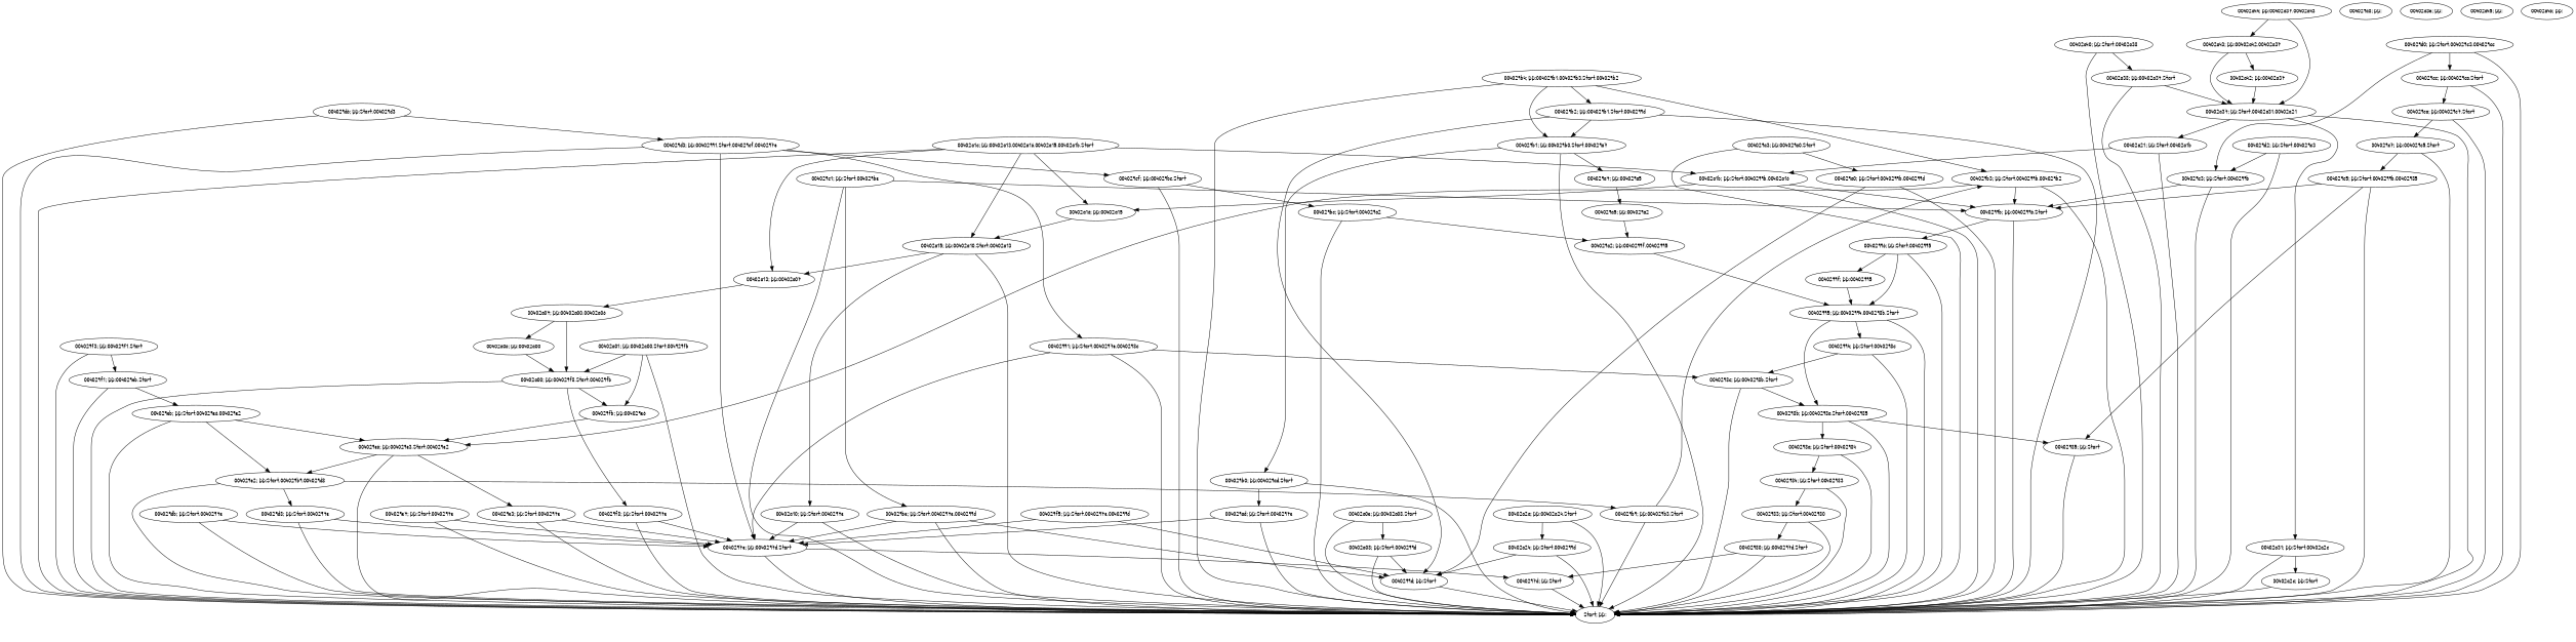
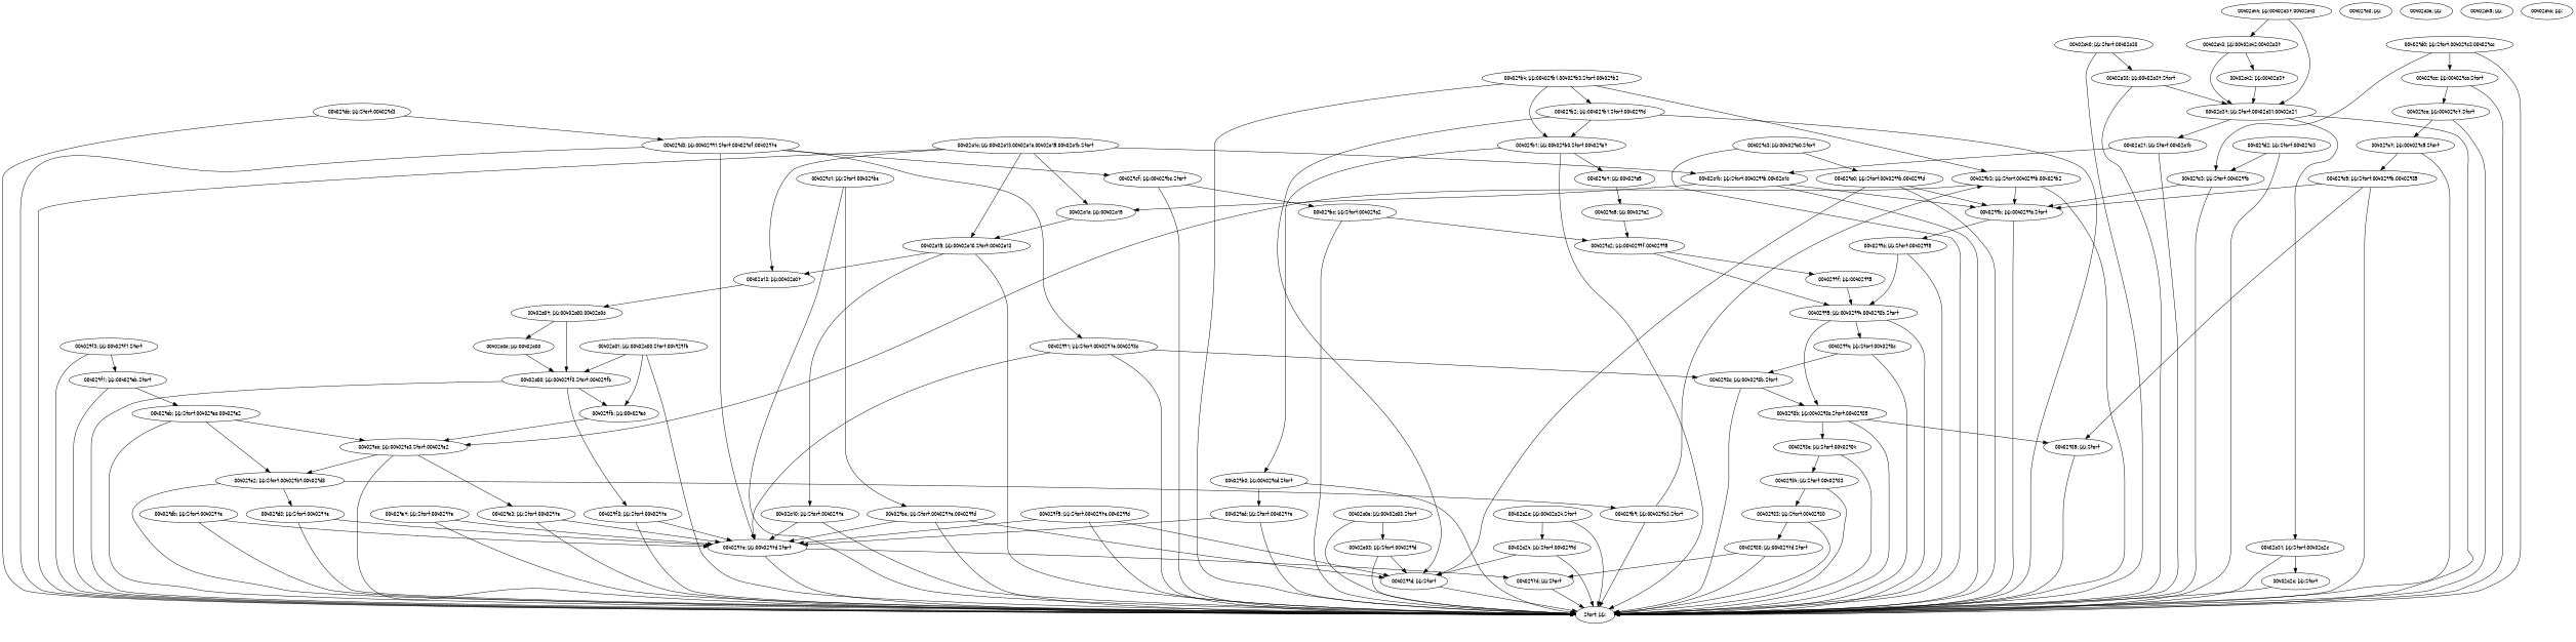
  digraph {
    fontname="Patrick Hand"
    node [fontname="Patrick Hand"]
    edge [fontname="Patrick Hand"]
    n1 [label="Start; DD:"]
    n2 [label="0040297d; DD:Start"]
    n3 [label="0040297e; DD:0040297d,Start"]
    n4 [label="00402980; DD:0040297d,Start"]
    n5 [label="00402983; DD:Start,00402980"]
    n6 [label="00402984; DD:Start,00402983"]
    n7 [label="00402985; DD:Start"]
    n8 [label="0040298a; DD:Start,00402984"]
    n9 [label="0040298b; DD:0040298a,Start,00402985"]
    n10 [label="0040298c; DD:0040298b,Start"]
    n11 [label="00402991; DD:Start,0040297e,0040298c"]
    n12 [label="00402994; DD:Start,0040298c"]
    n13 [label="00402995; DD:00402994,0040298b,Start"]
    n14 [label="00402996; DD:Start,00402995"]
    n15 [label="0040299b; DD:00402996,Start"]
    n16 [label="0040299d; DD:Start"]
    n17 [label="0040299f; DD:00402995"]
    n18 [label="004029a0; DD:Start,0040299b,0040299d"]
    n19 [label="004029a2; DD:0040299f,00402995"]
    n20 [label="004029a3; DD:004029a0,Start"]
    n21 [label="004029a5; DD:004029a2"]
    n22 [label="004029a7; DD:004029a5"]
    n23 [label="004029a8; DD:"]
    n24 [label="004029ad; DD:Start,0040297e"]
    n25 [label="004029b0; DD:004029ad,Start"]
    n26 [label="004029b1; DD:004029b0,Start,004029a7"]
    n27 [label="004029b2; DD:004029b1,Start,0040299d"]
    n28 [label="004029b3; DD:Start,0040299b,004029b2"]
    n29 [label="004029e6; DD:004029e3,Start,004029e2"]
    n30 [label="004029b4; DD:004029b1,004029b3,Start,004029b2"]
    n31 [label="004029b9; DD:004029b3,Start"]
    n32 [label="004029bc; DD:Start,004029a2"]
    n33 [label="004029be; DD:Start,0040297e,0040299d"]
    n34 [label="004029c1; DD:Start,004029be"]
    n35 [label="004029c3; DD:Start,0040299b"]
    n36 [label="004029c5; DD:Start,0040299b,00402985"]
    n37 [label="004029c7; DD:004029c5,Start"]
    n38 [label="004029ca; DD:004029c7,Start"]
    n39 [label="004029cc; DD:004029ca,Start"]
    n40 [label="004029cf; DD:004029bc,Start"]
    n41 [label="004029d0; DD:Start,004029c3,004029cc"]
    n42 [label="004029d2; DD:Start,004029c3"]
    n43 [label="004029d3; DD:00402991,Start,004029cf,0040297e"]
    n44 [label="004029d6; DD:Start,004029d3"]
    n45 [label="004029d8; DD:Start,0040297e"]
    n46 [label="004029db; DD:Start,0040297e"]
    n47 [label="004029e2; DD:Start,004029b9,004029d8"]
    n48 [label="004029e3; DD:Start,0040297e"]
    n49 [label="004029e7; DD:Start,0040297e"]
    n50 [label="004029eb; DD:Start,004029e6,004029e2"]
    n51 [label="004029f1; DD:004029eb,Start"]
    n52 [label="004029f3; DD:004029f1,Start"]
    n53 [label="004029f5; DD:Start,0040297e,0040299d"]
    n54 [label="004029f8; DD:Start,0040297e"]
    n55 [label="004029fb; DD:004029e6"]
    n56 [label="00402a00; DD:004029f8,Start,004029fb"]
    n57 [label="00402a01; DD:00402a00,Start,004929fb"]
    n58 [label="00402a06; DD:00402a00"]
    n59 [label="00402a07; DD:00402a00,00402a06"]
    n60 [label="00402a08; DD:Start,0040299d"]
    n61 [label="00402a0e; DD:00402a08,Start"]
    n62 [label="00402a10; DD:Start,0040297e"]
    n63 [label="00402a13; DD:00402a07"]
    n64 [label="00402a15; DD:00402a10,Start,00402a13"]
    n65 [label="00402a16; DD:00402a15"]
    n66 [label="00402a1b; DD:Start,0040299b,00402a16"]
    n67 [label="00402a1c; DD:00402a13,00402a16,00402a15,00402a1b,Start"]
    n68 [label="00402a21; DD:Start,00402a1b"]
    n69 [label="00402a24; DD:Start,0040299d"]
    n70 [label="00402a2a; DD:00402a24,Start"]
    n71 [label="00402a2c; DD:Start"]
    n72 [label="00402a31; DD:Start,00402a2c"]
    n73 [label="00402a37; DD:Start,00402a31,00402a21"]
    n74 [label="00402a38; DD:00402a37,Start"]
    n75 [label="00402a3e; DD:"]
    n76 [label="00402a40; DD:Start,00402a38"]
    n77 [label="00402a42; DD:00402a37"]
    n78 [label="00402a43; DD:00402a42,00402a37"]
    n79 [label="00402a44; DD:00402a37,00402a43"]
    n80 [label="00402a45; DD:"]
    n81 [label="00402a46; DD:"]
    n2 -> n1
    n3 -> n1
    n3 -> n2
    n4 -> n1
    n4 -> n2
    n5 -> n1
    n5 -> n4
    n6 -> n1
    n6 -> n5
    n7 -> n1
    n8 -> n1
    n8 -> n6
    n9 -> n1
    n9 -> n7
    n9 -> n8
    n10 -> n1
    n10 -> n9
    n11 -> n1
    n11 -> n3
    n11 -> n10
    n12 -> n1
    n12 -> n10
    n13 -> n1
    n13 -> n9
    n13 -> n12
    n14 -> n1
    n14 -> n13
    n15 -> n1
    n15 -> n14
    n16 -> n1
    n17 -> n13
    n18 -> n1
-   n34 -> n15
+   n18 -> n15
    n18 -> n16
    n19 -> n13
-   n14 -> n17
+   n19 -> n17
    n20 -> n1
    n20 -> n18
    n21 -> n19
    n22 -> n21
    n24 -> n1
    n24 -> n3
    n25 -> n1
    n25 -> n24
    n26 -> n1
    n26 -> n22
    n26 -> n25
    n27 -> n1
    n27 -> n16
    n27 -> n26
    n28 -> n1
    n28 -> n15
    n28 -> n29
    n29 -> n1
    n29 -> n47
    n29 -> n48
    n30 -> n1
    n30 -> n26
    n30 -> n27
    n30 -> n28
    n31 -> n1
    n31 -> n28
    n32 -> n1
    n32 -> n19
    n33 -> n1
    n33 -> n3
    n33 -> n16
    n34 -> n1
    n34 -> n33
    n35 -> n1
    n35 -> n15
    n36 -> n1
    n36 -> n7
    n36 -> n15
    n37 -> n1
    n37 -> n36
    n38 -> n1
    n38 -> n37
    n39 -> n1
    n39 -> n38
    n40 -> n1
    n40 -> n32
    n41 -> n1
    n41 -> n35
    n41 -> n39
    n42 -> n1
    n42 -> n35
    n43 -> n1
    n43 -> n3
    n43 -> n11
    n43 -> n40
    n44 -> n1
    n44 -> n43
    n45 -> n1
    n45 -> n3
    n46 -> n1
    n46 -> n3
    n47 -> n1
    n47 -> n31
    n47 -> n45
    n48 -> n1
    n48 -> n3
    n49 -> n1
    n49 -> n3
    n50 -> n1
    n50 -> n29
    n50 -> n47
    n51 -> n1
    n51 -> n50
    n52 -> n1
    n52 -> n51
+   n53 -> n1
    n53 -> n3
    n53 -> n16
    n54 -> n1
    n54 -> n3
    n55 -> n29
    n56 -> n1
    n56 -> n54
    n56 -> n55
    n57 -> n1
    n57 -> n55
    n57 -> n56
    n58 -> n56
    n59 -> n56
    n59 -> n58
    n60 -> n1
    n60 -> n16
    n61 -> n1
    n61 -> n60
    n62 -> n1
    n62 -> n3
    n63 -> n59
    n64 -> n1
    n64 -> n62
    n64 -> n63
    n65 -> n64
    n66 -> n1
    n66 -> n15
    n66 -> n65
    n67 -> n1
    n67 -> n63
    n67 -> n64
    n67 -> n65
    n67 -> n66
    n68 -> n1
    n68 -> n66
    n69 -> n1
    n69 -> n16
    n70 -> n1
    n70 -> n69
    n71 -> n1
    n72 -> n1
    n72 -> n71
    n73 -> n1
    n73 -> n68
    n73 -> n72
    n74 -> n1
    n74 -> n73
    n76 -> n1
    n76 -> n74
    n77 -> n73
    n78 -> n73
    n78 -> n77
    n79 -> n73
    n79 -> n78
  }
